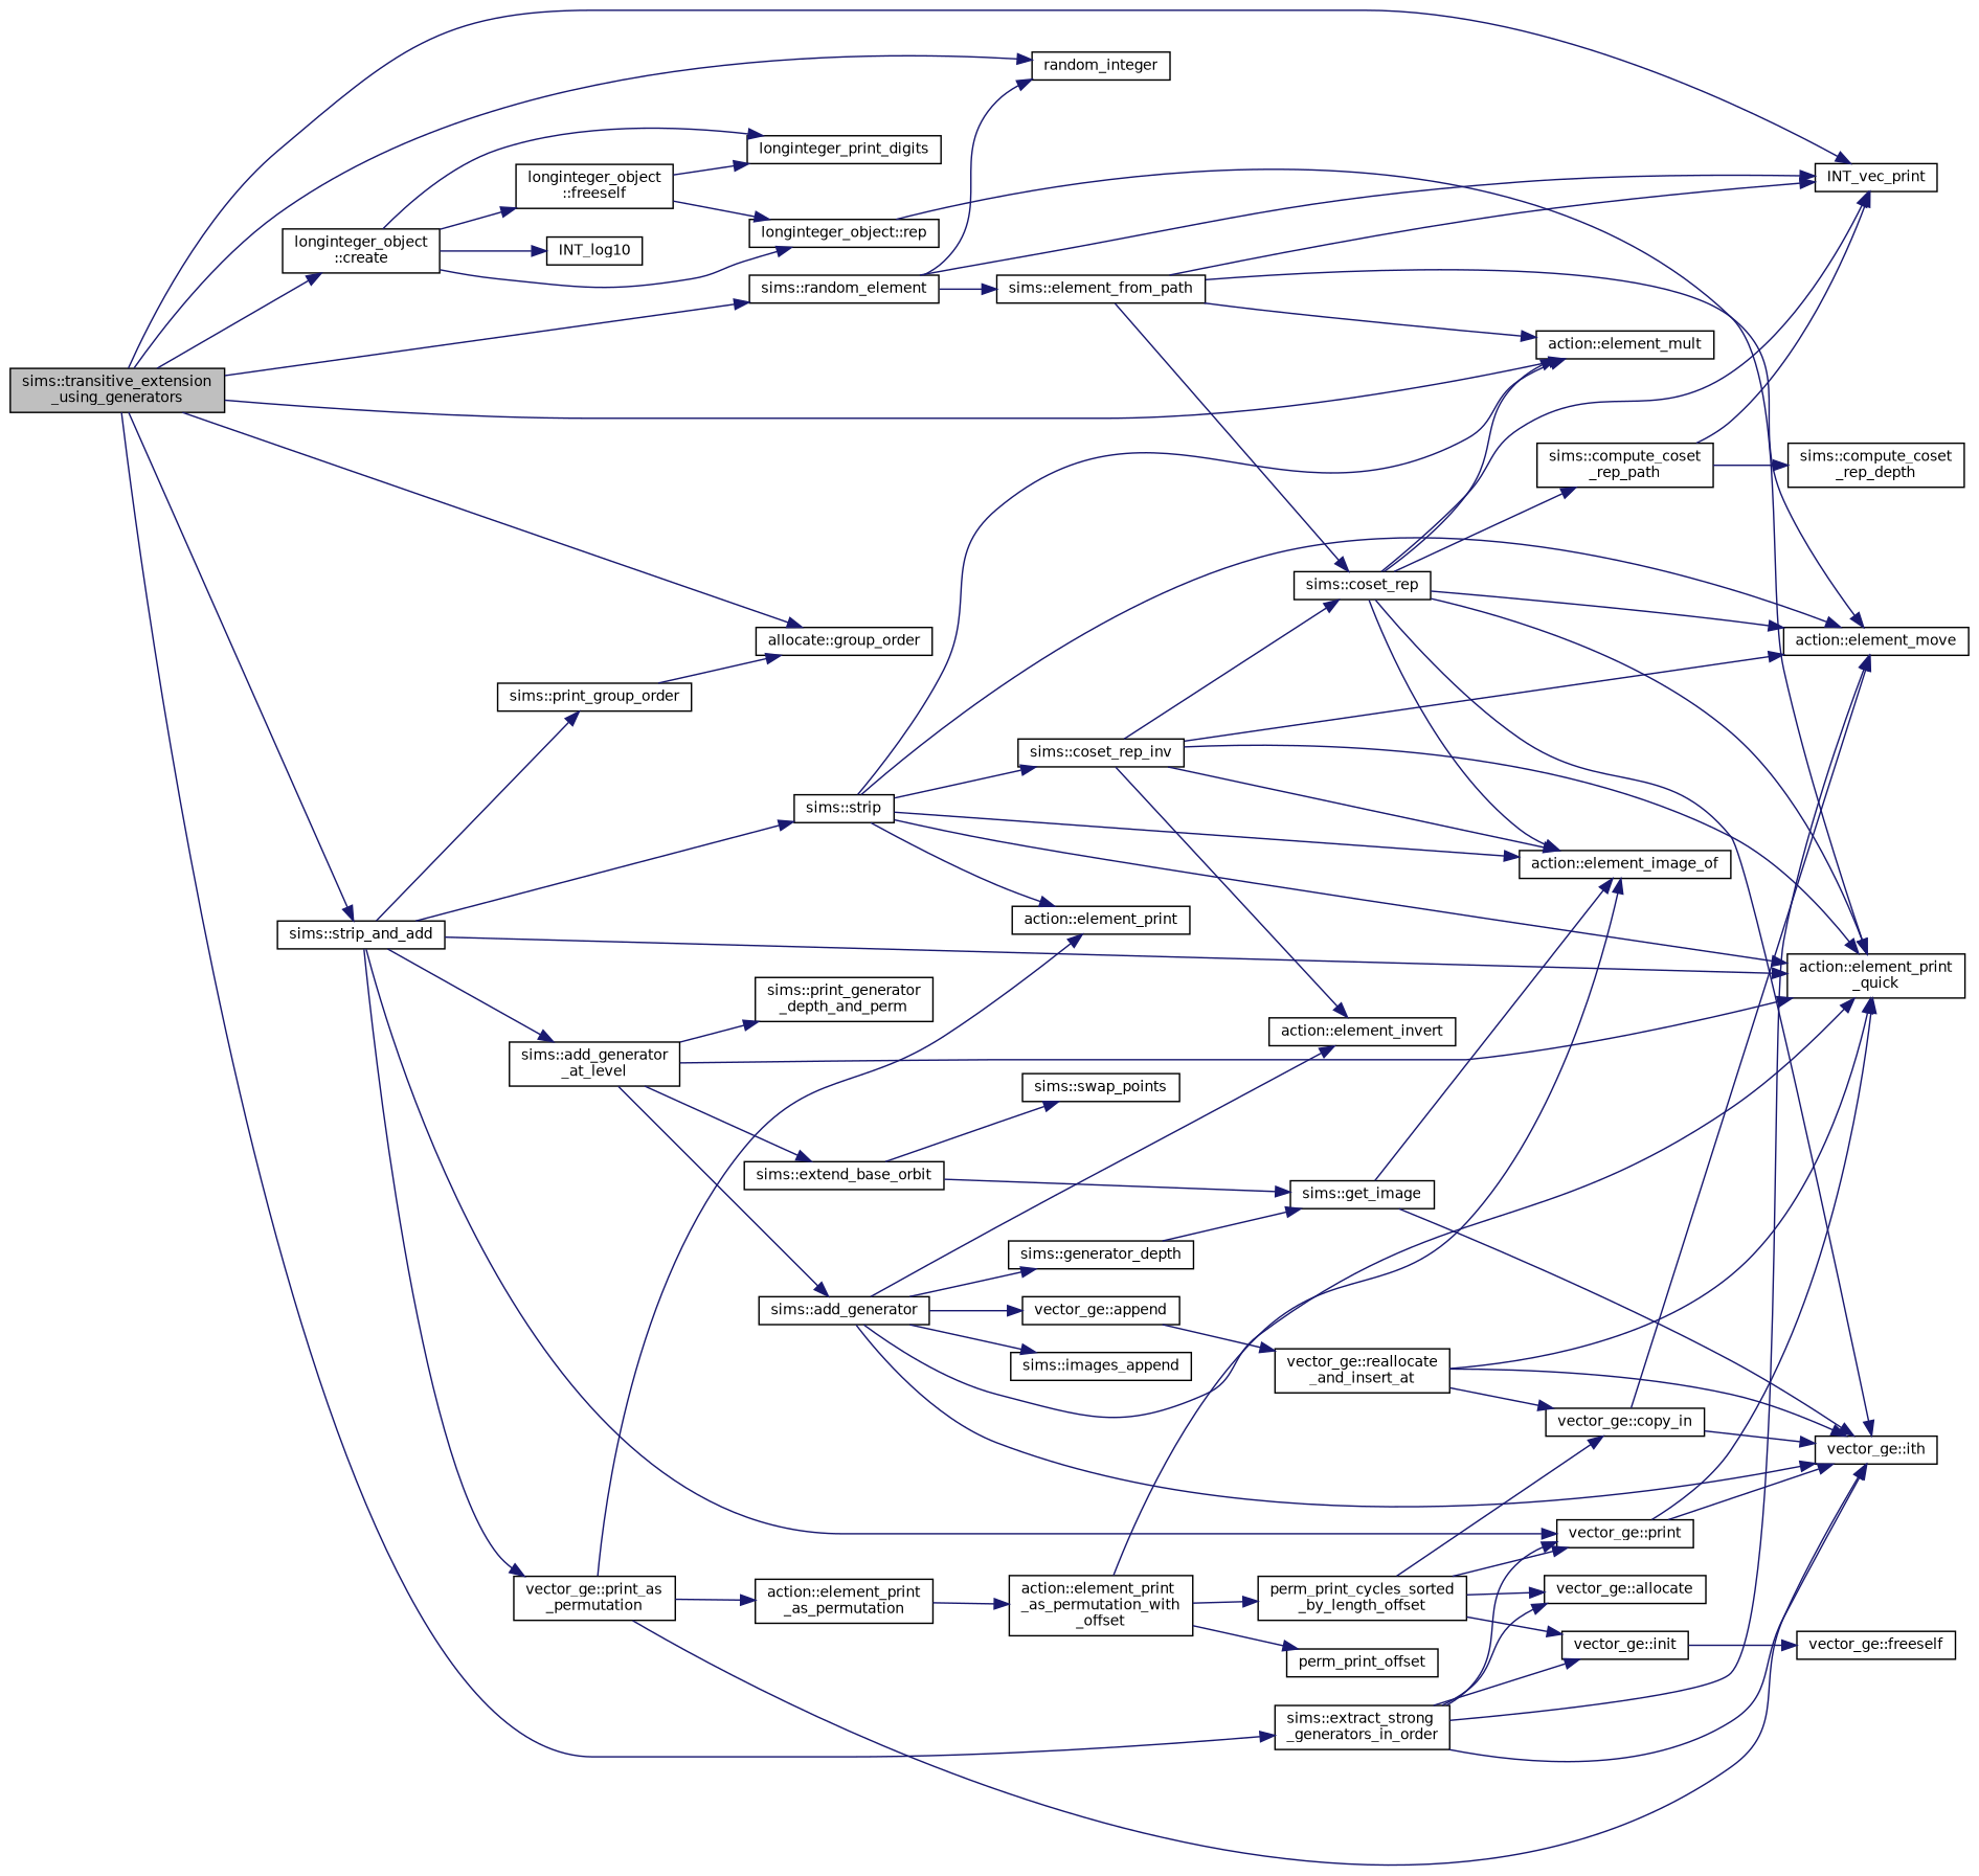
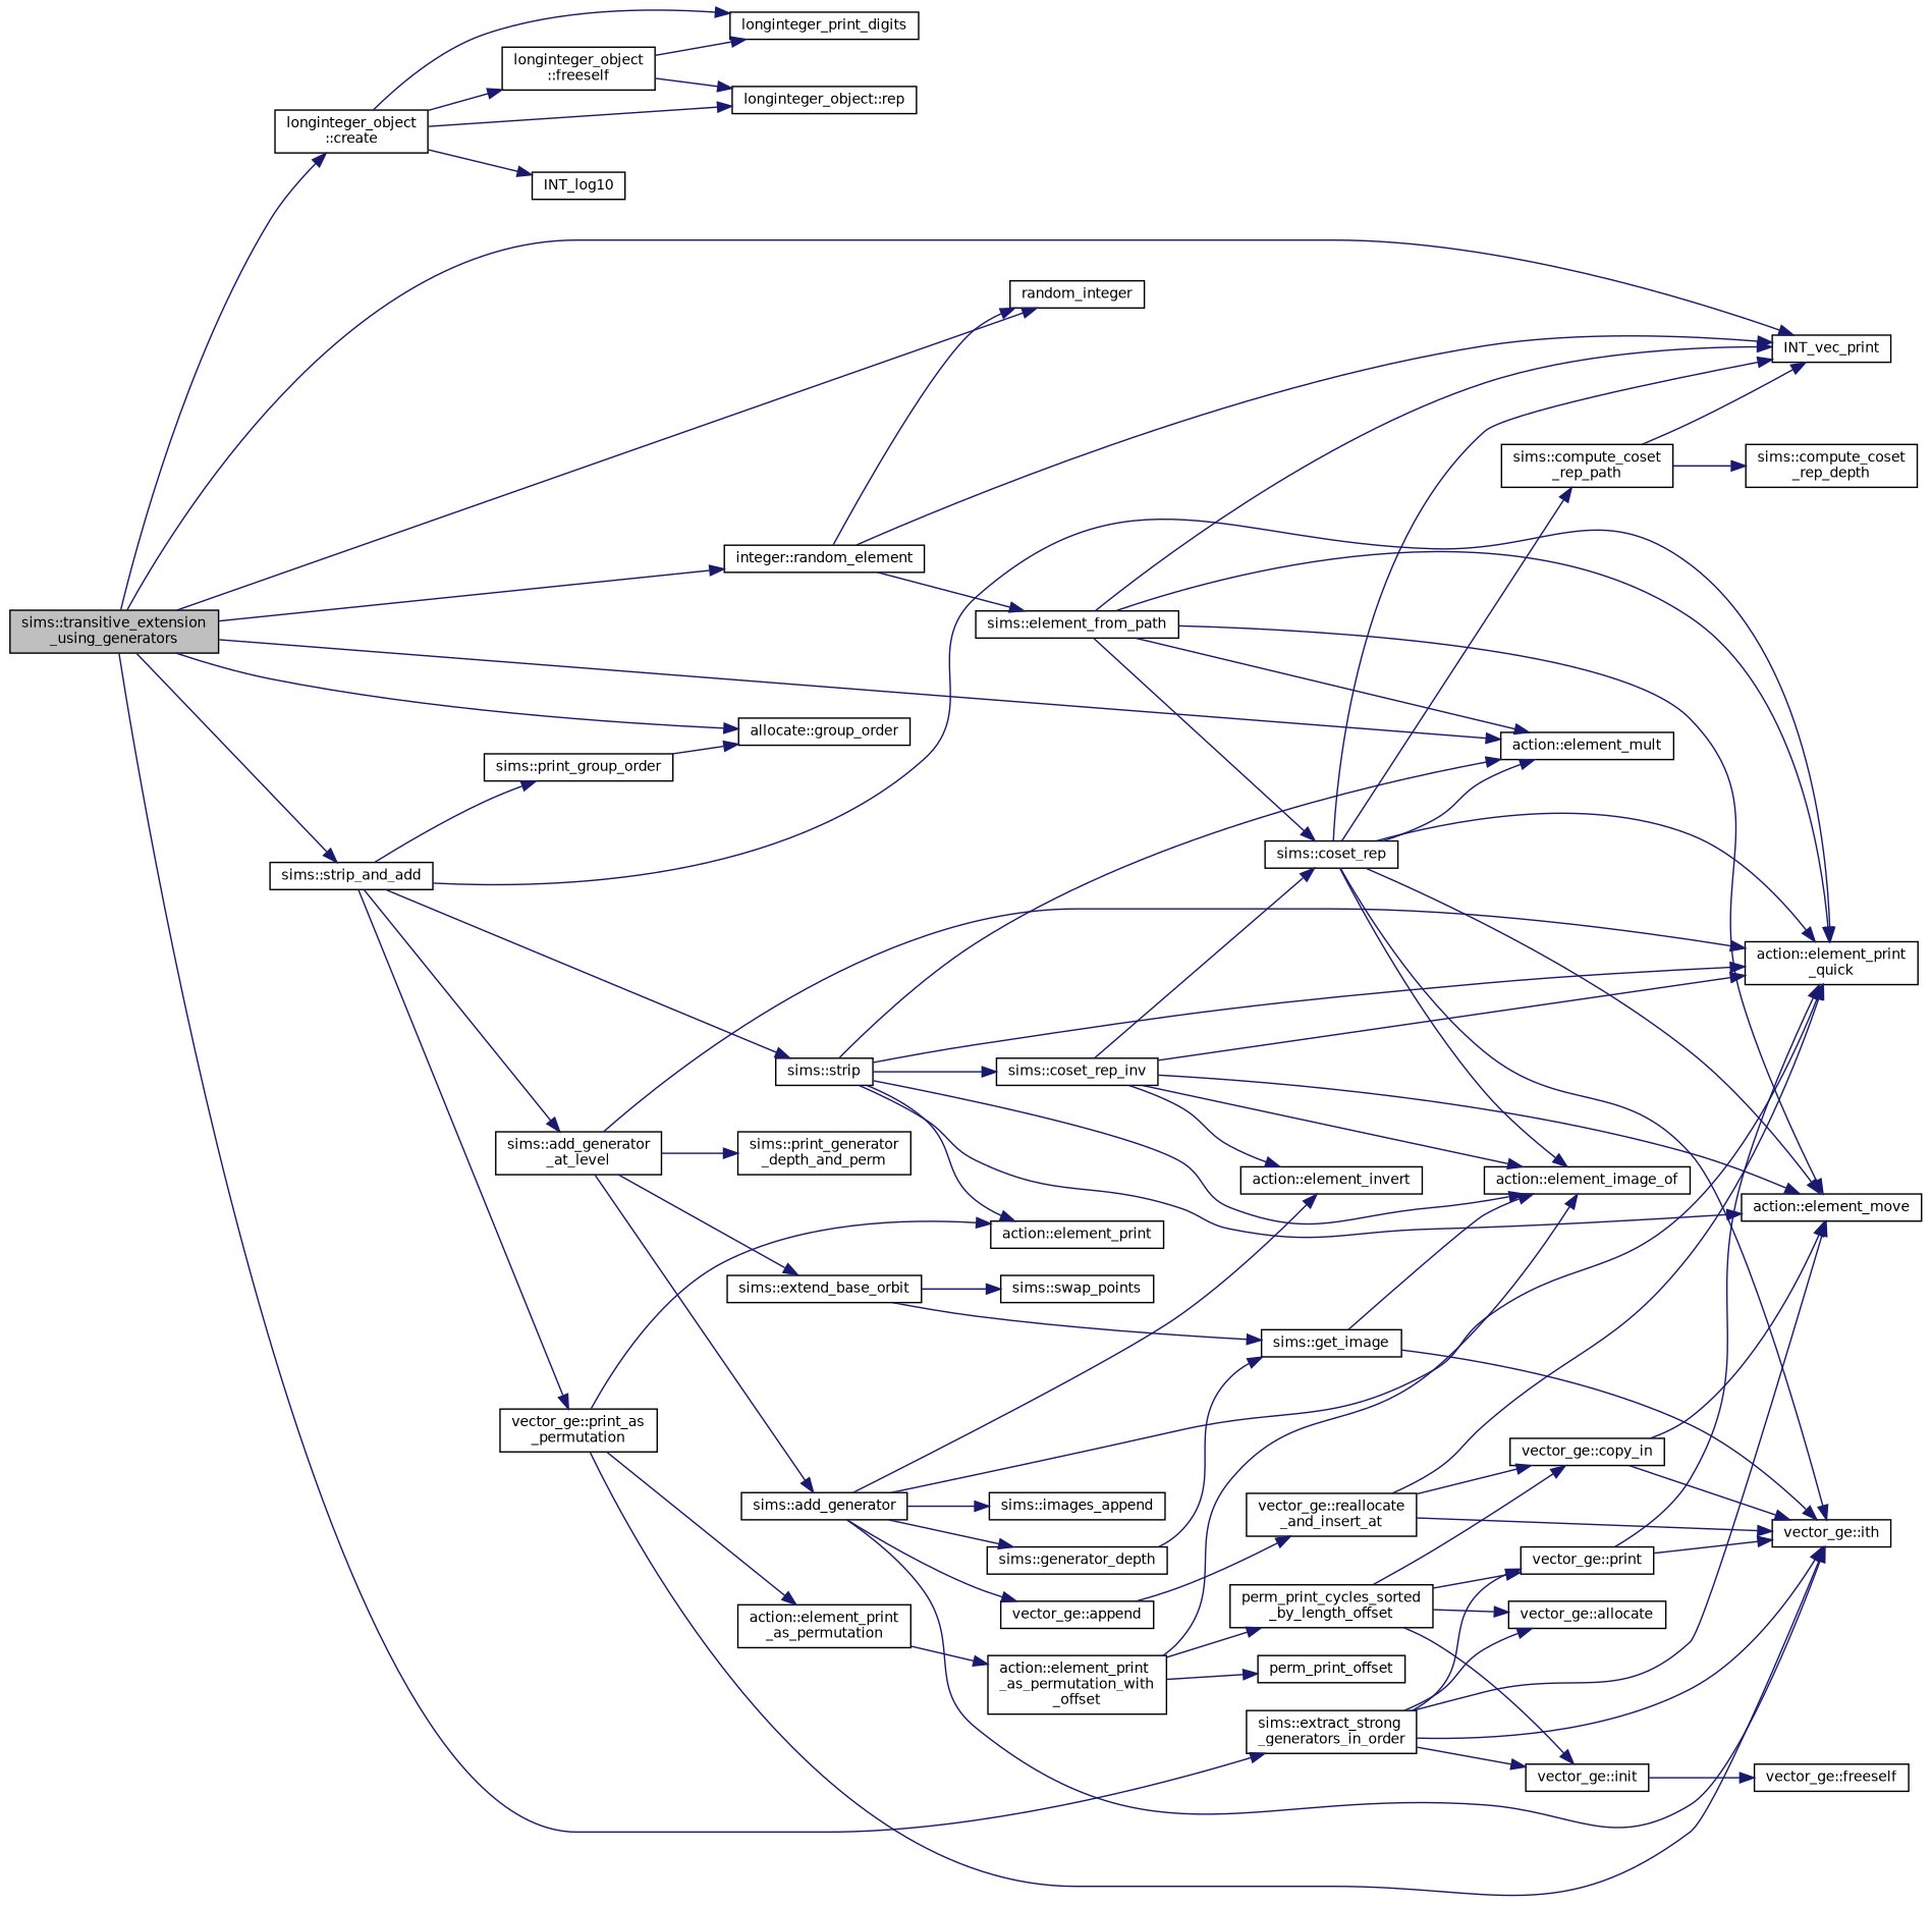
  digraph {
    rankdir=LR
    node [color=black fillcolor=white fontname=Helvetica fontsize=10 shape=record style=filled]
    edge [color=midnightblue fontname=Helvetica fontsize=10 labelfontname=Helvetica labelfontsize=10 style=solid]
    n1 [fillcolor=grey75 fontcolor=black height=0.2 label="sims::transitive_extension\l_using_generators" width=0.4]
    n2 [height=0.2 label="allocate::group_order" width=0.4]
    n3 [height=0.2 label="longinteger_object\l::create" width=0.4]
    n4 [height=0.2 label=random_integer width=0.4]
-   n5 [height=0.2 label="sims::random_element" width=0.4]
+   n5 [height=0.2 label="integer::random_element" width=0.4]
    n6 [height=0.2 label=INT_vec_print width=0.4]
    n7 [height=0.2 label="action::element_mult" width=0.4]
    n8 [height=0.2 label="sims::strip_and_add" width=0.4]
    n9 [height=0.2 label="sims::extract_strong\l_generators_in_order" width=0.4]
    n10 [height=0.2 label="longinteger_object\l::freeself" width=0.4]
    n11 [height=0.2 label=longinteger_print_digits width=0.4]
    n12 [height=0.2 label="longinteger_object::rep" width=0.4]
    n13 [height=0.2 label=INT_log10 width=0.4]
    n14 [height=0.2 label="sims::element_from_path" width=0.4]
    n15 [height=0.2 label="action::element_print\l_quick" width=0.4]
    n16 [height=0.2 label="sims::strip" width=0.4]
    n17 [height=0.2 label="sims::add_generator\l_at_level" width=0.4]
    n18 [height=0.2 label="vector_ge::print" width=0.4]
    n19 [height=0.2 label="vector_ge::print_as\l_permutation" width=0.4]
    n20 [height=0.2 label="sims::print_group_order" width=0.4]
    n21 [height=0.2 label="action::element_move" width=0.4]
    n22 [height=0.2 label="vector_ge::ith" width=0.4]
    n23 [height=0.2 label="vector_ge::init" width=0.4]
    n24 [height=0.2 label="vector_ge::allocate" width=0.4]
    n25 [height=0.2 label="sims::coset_rep" width=0.4]
    n26 [height=0.2 label="sims::compute_coset\l_rep_path" width=0.4]
    n27 [height=0.2 label="action::element_image_of" width=0.4]
    n28 [height=0.2 label="sims::compute_coset\l_rep_depth" width=0.4]
    n29 [height=0.2 label="sims::coset_rep_inv" width=0.4]
    n30 [height=0.2 label="action::element_print" width=0.4]
    n31 [height=0.2 label="sims::add_generator" width=0.4]
    n32 [height=0.2 label="sims::print_generator\l_depth_and_perm" width=0.4]
    n33 [height=0.2 label="sims::extend_base_orbit" width=0.4]
    n34 [height=0.2 label="action::element_print\l_as_permutation" width=0.4]
    n35 [height=0.2 label="action::element_invert" width=0.4]
    n36 [height=0.2 label="vector_ge::append" width=0.4]
    n37 [height=0.2 label="sims::images_append" width=0.4]
    n38 [height=0.2 label="sims::generator_depth" width=0.4]
    n39 [height=0.2 label="sims::get_image" width=0.4]
    n40 [height=0.2 label="sims::swap_points" width=0.4]
    n41 [height=0.2 label="vector_ge::reallocate\l_and_insert_at" width=0.4]
    n42 [height=0.2 label="vector_ge::copy_in" width=0.4]
    n43 [height=0.2 label="action::element_print\l_as_permutation_with\l_offset" width=0.4]
    n44 [height=0.2 label=perm_print_offset width=0.4]
    n45 [height=0.2 label="perm_print_cycles_sorted\l_by_length_offset" width=0.4]
    n46 [height=0.2 label="vector_ge::freeself" width=0.4]
    n1 -> n2
    n1 -> n3
    n1 -> n4
    n1 -> n5
    n1 -> n6
    n1 -> n7
    n1 -> n8
    n1 -> n9
    n3 -> n10
    n3 -> n11
    n3 -> n12
    n3 -> n13
    n5 -> n4
    n5 -> n6
    n5 -> n14
    n8 -> n15
    n8 -> n16
    n8 -> n17
-   n8 -> n18
    n8 -> n19
    n8 -> n20
    n9 -> n18
    n9 -> n21
    n9 -> n22
    n9 -> n23
    n9 -> n24
    n10 -> n11
    n10 -> n12
    n14 -> n6
    n14 -> n7
-   n12 -> n15
+   n14 -> n15
    n14 -> n21
    n14 -> n25
    n16 -> n7
    n16 -> n15
    n16 -> n21
    n16 -> n27
    n16 -> n29
    n16 -> n30
    n17 -> n15
    n17 -> n31
    n17 -> n32
    n17 -> n33
    n18 -> n15
    n18 -> n22
    n19 -> n22
    n19 -> n30
    n19 -> n34
    n20 -> n2
    n23 -> n46
    n25 -> n6
    n25 -> n7
    n25 -> n15
    n25 -> n21
    n25 -> n22
    n25 -> n26
    n25 -> n27
    n26 -> n6
    n26 -> n28
    n29 -> n15
    n29 -> n21
    n29 -> n25
    n29 -> n27
    n29 -> n35
    n31 -> n15
    n31 -> n22
    n31 -> n35
    n31 -> n36
    n31 -> n37
    n31 -> n38
    n33 -> n39
    n33 -> n40
    n34 -> n43
    n36 -> n41
    n38 -> n39
    n39 -> n22
    n39 -> n27
    n41 -> n15
    n41 -> n22
    n41 -> n42
    n42 -> n21
    n42 -> n22
    n43 -> n27
    n43 -> n44
    n43 -> n45
    n45 -> n18
    n45 -> n23
    n45 -> n24
    n45 -> n42
  }
